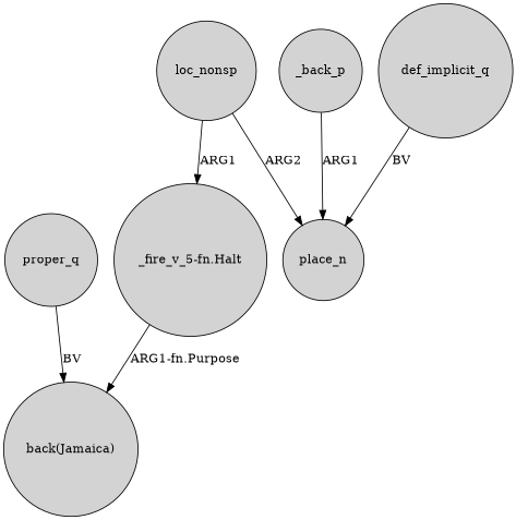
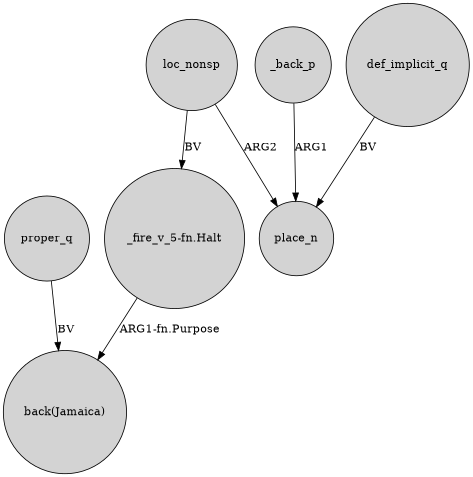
  digraph {
    node [shape=circle style=filled]
    n1 [label="_fire_v_5-fn.Halt"]
    loc_nonsp
    place_n
    n4 [label="back(Jamaica)"]
    _back_p
    def_implicit_q
    proper_q
    n1 -> n4 [label="ARG1-fn.Purpose"]
-   loc_nonsp -> n1 [label=ARG1]
+   loc_nonsp -> n1 [label=BV]
    loc_nonsp -> place_n [label=ARG2]
    _back_p -> place_n [label=ARG1]
    def_implicit_q -> place_n [label=BV]
    proper_q -> n4 [label=BV]
  }
